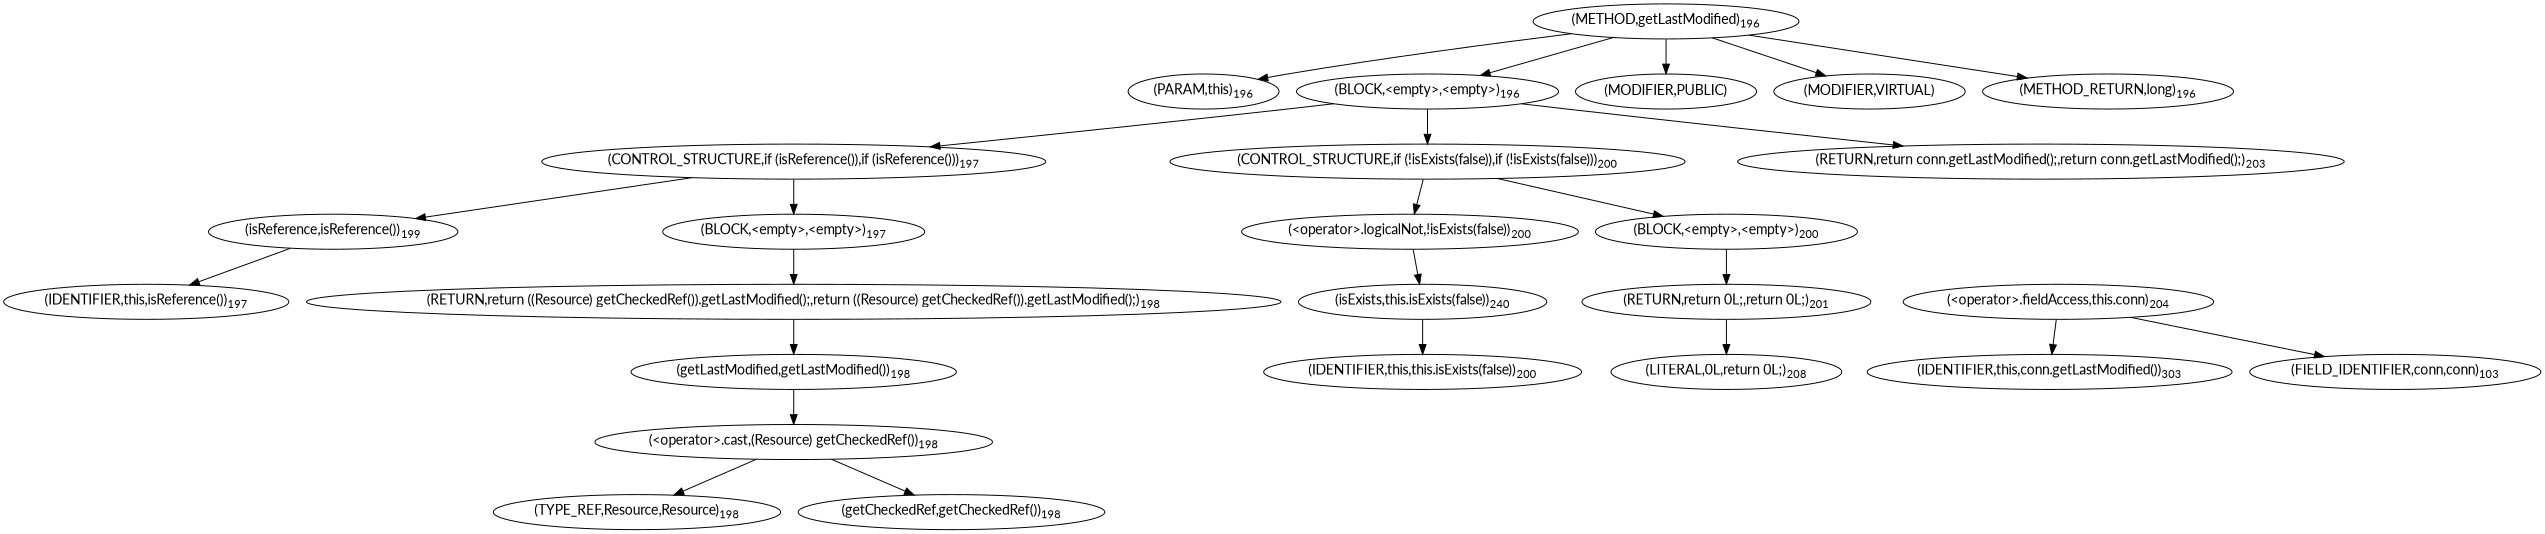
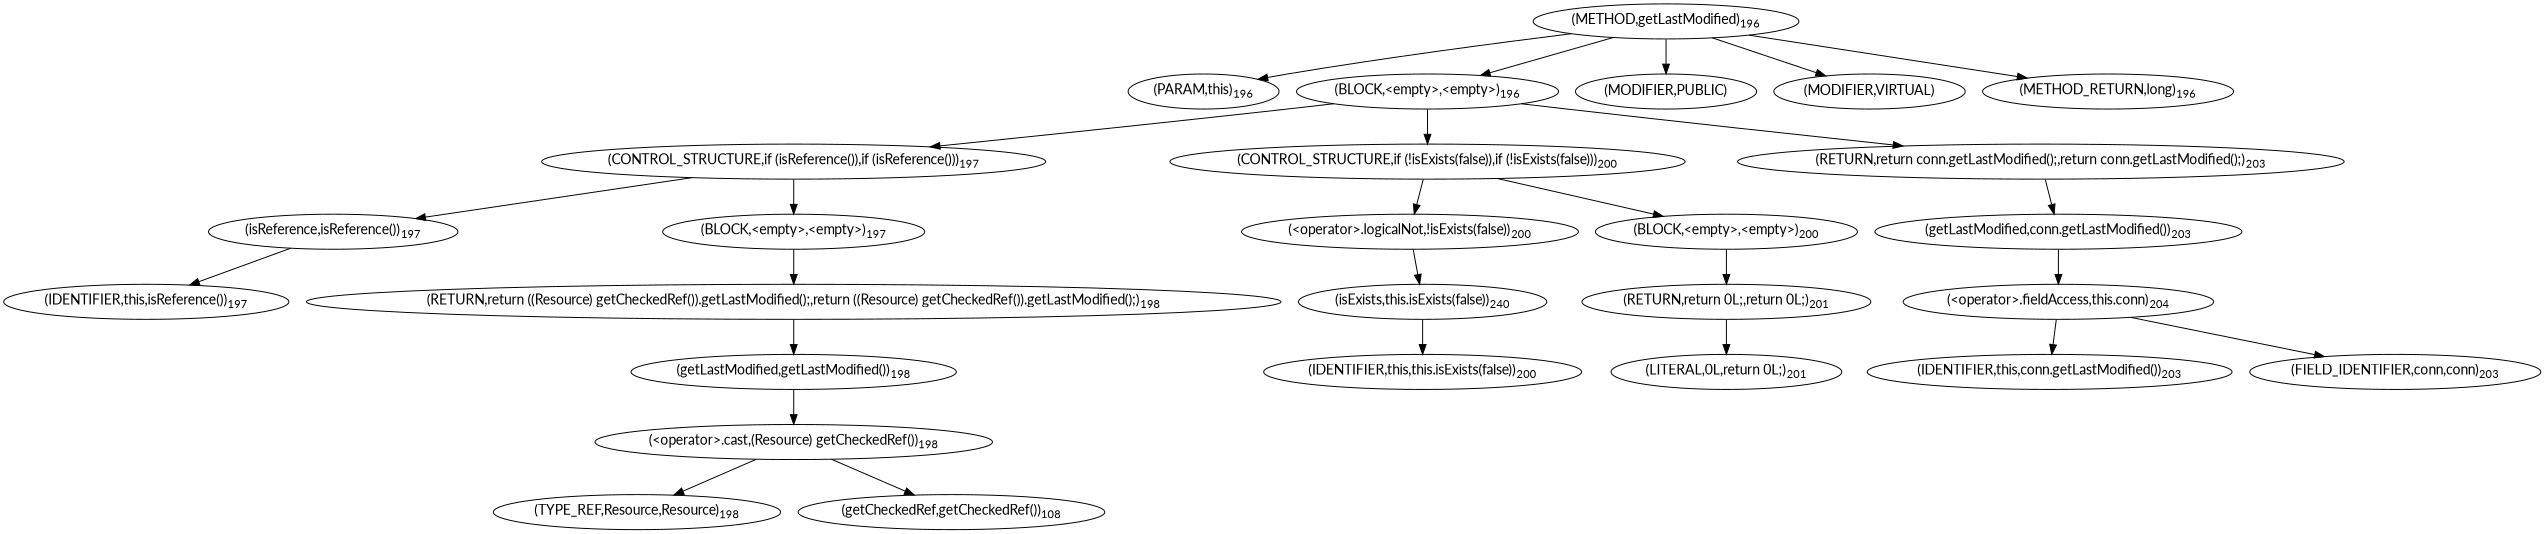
  digraph {
    fontname=Lato
    node [fontname=Lato]
    edge [fontname=Lato]
    n1 [label=<(METHOD,getLastModified)<SUB>196</SUB>>]
    n2 [label=<(PARAM,this)<SUB>196</SUB>>]
    n3 [label=<(BLOCK,&lt;empty&gt;,&lt;empty&gt;)<SUB>196</SUB>>]
    n4 [label=<(MODIFIER,PUBLIC)>]
    n5 [label=<(MODIFIER,VIRTUAL)>]
    n6 [label=<(METHOD_RETURN,long)<SUB>196</SUB>>]
    n7 [label=<(CONTROL_STRUCTURE,if (isReference()),if (isReference()))<SUB>197</SUB>>]
    n8 [label=<(CONTROL_STRUCTURE,if (!isExists(false)),if (!isExists(false)))<SUB>200</SUB>>]
    n9 [label=<(RETURN,return conn.getLastModified();,return conn.getLastModified();)<SUB>203</SUB>>]
-   n10 [label=<(isReference,isReference())<SUB>199</SUB>>]
+   n10 [label=<(isReference,isReference())<SUB>197</SUB>>]
    n11 [label=<(BLOCK,&lt;empty&gt;,&lt;empty&gt;)<SUB>197</SUB>>]
    n12 [label=<(&lt;operator&gt;.logicalNot,!isExists(false))<SUB>200</SUB>>]
    n13 [label=<(BLOCK,&lt;empty&gt;,&lt;empty&gt;)<SUB>200</SUB>>]
+   n14 [label=<(getLastModified,conn.getLastModified())<SUB>203</SUB>>]
    n15 [label=<(IDENTIFIER,this,isReference())<SUB>197</SUB>>]
    n16 [label=<(RETURN,return ((Resource) getCheckedRef()).getLastModified();,return ((Resource) getCheckedRef()).getLastModified();)<SUB>198</SUB>>]
    n17 [label=<(getLastModified,getLastModified())<SUB>198</SUB>>]
    n18 [label=<(&lt;operator&gt;.cast,(Resource) getCheckedRef())<SUB>198</SUB>>]
    n19 [label=<(TYPE_REF,Resource,Resource)<SUB>198</SUB>>]
-   n20 [label=<(getCheckedRef,getCheckedRef())<SUB>198</SUB>>]
+   n20 [label=<(getCheckedRef,getCheckedRef())<SUB>108</SUB>>]
    n21 [label=<(isExists,this.isExists(false))<SUB>240</SUB>>]
    n22 [label=<(RETURN,return 0L;,return 0L;)<SUB>201</SUB>>]
    n23 [label=<(IDENTIFIER,this,this.isExists(false))<SUB>200</SUB>>]
-   n24 [label=<(LITERAL,0L,return 0L;)<SUB>208</SUB>>]
+   n24 [label=<(LITERAL,0L,return 0L;)<SUB>201</SUB>>]
    n25 [label=<(&lt;operator&gt;.fieldAccess,this.conn)<SUB>204</SUB>>]
-   n26 [label=<(IDENTIFIER,this,conn.getLastModified())<SUB>303</SUB>>]
-   n27 [label=<(FIELD_IDENTIFIER,conn,conn)<SUB>103</SUB>>]
+   n26 [label=<(IDENTIFIER,this,conn.getLastModified())<SUB>203</SUB>>]
+   n27 [label=<(FIELD_IDENTIFIER,conn,conn)<SUB>203</SUB>>]
    n1 -> n2
    n1 -> n3
    n1 -> n4
    n1 -> n5
    n1 -> n6
    n3 -> n7
    n3 -> n8
    n3 -> n9
    n7 -> n10
    n7 -> n11
    n8 -> n12
    n8 -> n13
+   n9 -> n14
    n10 -> n15
    n11 -> n16
    n12 -> n21
    n13 -> n22
+   n14 -> n25
    n16 -> n17
    n17 -> n18
    n18 -> n19
    n18 -> n20
    n21 -> n23
    n22 -> n24
    n25 -> n26
    n25 -> n27
  }
